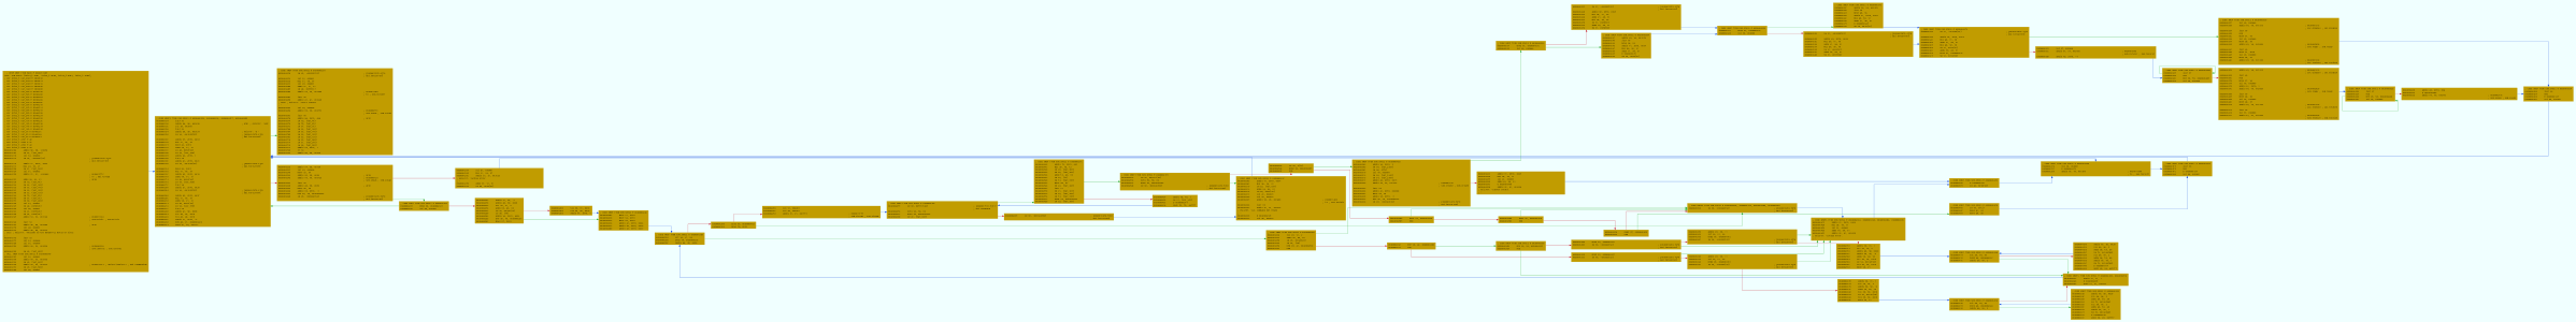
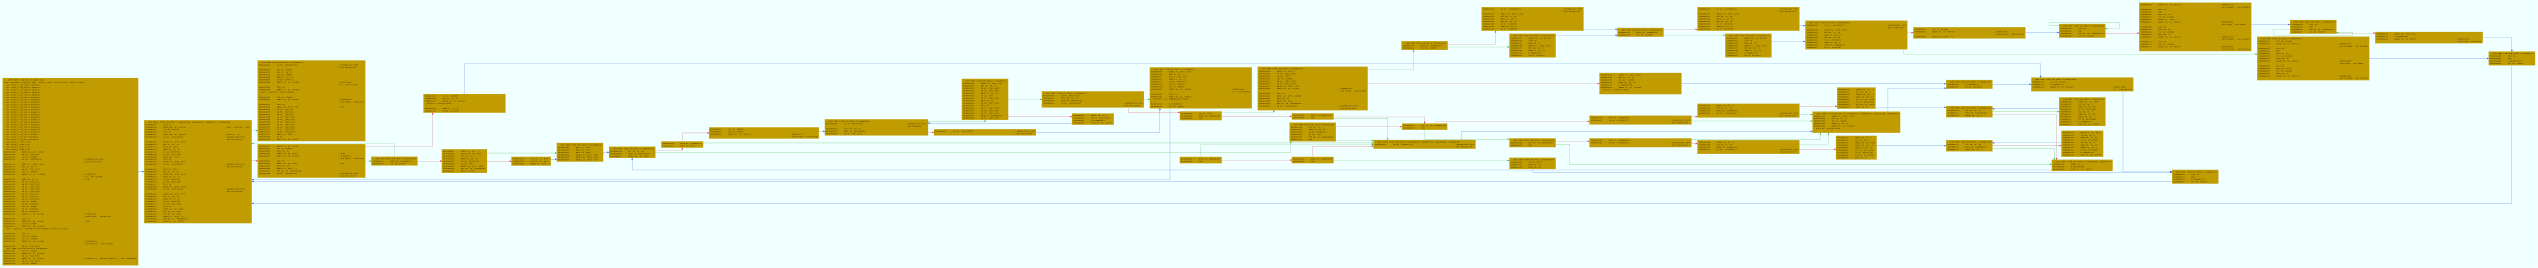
  digraph {
    bgcolor=azure
    fontname=Courier
    fontsize=8
    rankdir=LR
    splines=ortho
    node [color="#c19c00" fillcolor="#c19c00" fontname=Courier shape=box style=filled]
    edge [arrowhead=normal color="#0037da"]
    n1 [label="  ; DATA XREF from main @ 0x800112b4\l1568: sym.shell (int32_t arg1, int32_t arg2, int32_t arg3, int32_t arg4);\l; var int32_t var_238h @ sp+0x10\l; var int32_t var_234h @ sp+0x14\l; var int32_t var_230h @ sp+0x18\l; var int32_t var_228h @ sp+0x20\l; var int32_t var_168h @ sp+0xe0\l; var int32_t var_c8h @ sp+0x180\l; var int32_t var_48h @ sp+0x200\l; var int32_t var_44h @ sp+0x204\l; var int32_t var_40h @ sp+0x208\l; var int32_t var_3ch @ sp+0x20c\l; var int32_t var_38h @ sp+0x210\l; var int32_t var_34h @ sp+0x214\l; var int32_t var_30h @ sp+0x218\l; var int32_t var_28h @ sp+0x220\l; var int32_t var_24h @ sp+0x224\l; var int32_t var_20h @ sp+0x228\l; var int32_t var_1ch @ sp+0x22c\l; var int32_t var_18h @ sp+0x230\l; var int32_t var_14h @ sp+0x234\l; var int32_t var_10h @ sp+0x238\l; var int32_t var_ch @ sp+0x23c\l; var int32_t var_8h @ sp+0x240\l; var int32_t var_4h @ sp+0x244\l; arg int32_t arg1 @ a0\l; arg int32_t arg2 @ a1\l; arg int32_t arg3 @ a2\l; arg int32_t arg4 @ a3\l0x80006108      addiu sp, sp, -0x248\l0x8000610c      sw s2, (var_20h)\l0x80006110      lui s2, 0x8002\l0x80006114      lw v0, -0x3588(s2)                                     ; [0x8001ca78:4]=0\l                                                                       ; obj.thrcurrent\l0x80006118      addiu v1, zero, 0x54\l0x8000611c      mul a3, v0, v1\l0x80006120      sw s1, (var_24h)\l0x80006124      lui s1, 0x8002\l0x80006128      addiu s1, s1, -0x3004                                  ; 0x8001cffc\l                                                                       ; v1 ; obj.thrtab\l0x8000612c      addu v0, a3, s1                                        ; arg4\l0x80006130      sw ra, (var_4h)\l0x80006134      sw s6, (var_10h)\l0x80006138      sw s5, (var_14h)\l0x8000613c      sw s4, (var_18h)\l0x80006140      sw s3, (var_1ch)\l0x80006144      sw fp, (var_8h)\l0x80006148      sw s7, (var_ch)\l0x8000614c      sw s0, (var_28h)\l0x80006150      lui s3, 0x8001\l0x80006154      sw a0, 0x40(v0)\l0x80006158      lui a0, 0x8001\l0x8000615c      sw a1, 0x44(v0)\l0x80006160      sw a2, 0x48(v0)\l0x80006164      addiu s3, s3, 0x1c68                                   ; 0x80011c68\l                                                                       ; sym.printf ; sym.printf\l0x80006168      jalr s3\l0x8000616c      addiu a0, a0, 0x34a8                                   ; arg1\l0x80006170      lui a0, 0x8001\l0x80006174      addiu a0, a0, 0x35f4                                   \l; arg1 ; esilref: 'Welcome to the wonderful world of Xinu!\l; '\l0x80006178      jalr s3\l0x8000617c      lui s4, 0x8000\l0x80006180      lui s5, 0x8000\l0x80006184      addiu v0, s4, 0x3890                                   ; 0x80003890\l                                                                       ; sym.control ; sym.control\l0x80006188      sw v0, (var_48h)\l; CALL XREF from sym.shell @ 0x80006640\l0x8000618c      lui s6, 0x8001\l0x80006190      addiu v0, s5, 0x3958\l0x80006194      sw v0, (var_44h)\l0x80006198      addiu v0, s6, 0x36f4                                   ; 0x800136f4 ; \"p6\\x01\\x80\\x01\" ; obj.commandtab\l0x8000619c      sw v0, (var_40h)\l0x800061a0      lui a0, 0x8001\l"]
    n2 [label="; CODE XREFS from sym.shell @ 0x80006284, 0x80006330, 0x800064fc, 0x800066b8\l0x800061a4      jalr s3\l0x800061a8      addiu a0, a0, 0x3620                                   ; arg1 ; esilref: 'xsh'\l0x800061ac      lui a0, 0x8001\l0x800061b0      jalr s3\l0x800061b4      addiu a0, a0, 0x3624                                   ; esilref: '$ '\l0x800061b8      lw v0, -0x3588(s2)                                     ; [0x8001ca78:4]=0\l                                                                       ; obj.thrcurrent\l0x800061bc      addiu s7, zero, 0x54\l0x800061c0      mul v1, v0, s7\l0x800061c4      move a3, zero\l0x800061c8      addu v0, v1, s1\l0x800061cc      lw a0, 0x40(v0)\l0x800061d0      lw v0, (var_48h)\l0x800061d4      addiu a2, zero, 1\l0x800061d8      jalr v0\l0x800061dc      addiu a1, zero, 0x21\l0x800061e0      lw v0, -0x3588(s2)                                     ; [0x8001ca78:4]=0\l                                                                       ; obj.thrcurrent\l0x800061e4      move a3, zero\l0x800061e8      mul v1, v0, s7\l0x800061ec      addiu a2, zero, 0x10\l0x800061f0      addu v0, v1, s1\l0x800061f4      lw a0, 0x40(v0)\l0x800061f8      lw v0, (var_48h)\l0x800061fc      jalr v0\l0x80006200      addiu a1, zero, 0x20\l0x80006204      lw v0, -0x3588(s2)                                     ; [0x8001ca78:4]=0\l                                                                       ; obj.thrcurrent\l0x80006208      addiu a2, zero, 0x9f\l0x8000620c      mul v1, v0, s7\l0x80006210      addu v0, v1, s1\l0x80006214      lw a0, 0x40(v0)\l0x80006218      lw v0, (var_44h)\l0x8000621c      jalr v0\l0x80006220      addiu a1, sp, 0xe0\l0x80006224      sll a0, v0, 0x10\l0x80006228      sra a0, a0, 0x10\l0x8000622c      addiu v1, zero, -2\l0x80006230      beq a0, v1, 0x800066c0\l0x80006234      andi a1, v0, 0xffff\l"]
    n3 [label="0x80006238      addiu s4, sp, 0x180\l0x8000623c      lui v0, 0x8000\l0x80006240      move a3, s4\l0x80006244      addiu a2, sp, 0x20                                     ; arg3\l0x80006248      addiu v0, v0, 0x6728                                   ; 0x80006728\l                                                                       ; sym.lexan ; sym.lexan\l0x8000624c      jalr v0\l0x80006250      addiu a0, sp, 0xe0                                     ; arg1\l0x80006254      move s0, v0\l0x80006258      addiu v0, zero, -1\l0x8000625c      bne s0, v0, 0x80006284\l0x80006260      lw v0, -0x3588(s2)                                     ; [0x8001ca78:4]=0\l                                                                       ; obj.thrcurrent\l"]
    n4 [label="; CODE XREF from sym.shell @ 0x80006230\l0x800066c0      lw v0, -0x3588(s2)                                     ; [0x8001ca78:4]=0\l                                                                       ; obj.thrcurrent\l0x800066c4      lui a1, 0x8001\l0x800066c8      mul v1, v0, s7\l0x800066cc      lui v0, 0x8001\l0x800066d0      addu s1, v1, s1\l0x800066d4      lw a0, 0x44(s1)\l0x800066d8      addiu v0, v0, 0x1a00                                   ; 0x80011a00\l                                                                       ; t9 ; sym.fprintf\l0x800066dc      jalr v0\l0x800066e0      addiu a1, a1, 0x3660                                   \l; arg2 ; esilref: 'Shell closed.\l; '\l0x800066e4      lui v0, 0x8000\l0x800066e8      addiu v0, v0, 0x279c                                   ; 0x8000279c\l                                                                       ; sym.sleep ; sym.sleep\l0x800066ec      jalr v0\l0x800066f0      addiu a0, zero, 0xa                                    ; arg1\l0x800066f4      lw ra, (var_4h)\l0x800066f8      lw fp, (var_8h)\l0x800066fc      lw s7, (var_ch)\l0x80006700      lw s6, (var_10h)\l0x80006704      lw s5, (var_14h)\l0x80006708      lw s4, (var_18h)\l0x8000670c      lw s3, (var_1ch)\l0x80006710      lw s2, (var_20h)\l0x80006714      lw s1, (var_24h)\l0x80006718      lw s0, (var_28h)\l0x8000671c      addiu v0, zero, 1\l0x80006720      jr ra\l0x80006724      addiu sp, sp, 0x248\l"]
    n5 [label="0x80006264      lui a1, 0x8001\l0x80006268      mul v1, v0, s7\l0x8000626c      addiu a1, a1, 0x3628                                   \l; esilref: 'Syntax error.\l; '\l0x80006270      addu s7, v1, s1\l0x80006274      lw a0, 0x48(s7)\l"]
    n6 [label="; CODE XREF from sym.shell @ 0x8000625c\l0x80006284      beqz s0, 0x800061a4\l0x80006288      lui a0, 0x8001\l"]
    n7 [label="; CODE XREF from sym.shell @ 0x800064e0\l0x80006278      lui v0, 0x8001\l0x8000627c      b 0x800064f4\l0x80006280      addiu v0, v0, 0x1a00                                   ; 0x80011a00\l                                                                       ; t9 ; sym.fprintf\l"]
    n8 [label="0x8000628c      addiu v1, s0, -1\l0x80006290      addiu a0, sp, 0x20\l0x80006294      sll v0, v1, 2\l0x80006298      addu v0, a0, v0\l0x8000629c      lw v0, 0x160(v0)\l0x800062a0      lb a0, (v0)\l0x800062a4      addiu v0, zero, 0x26\l0x800062a8      bne a0, v0, 0x800062bc\l0x800062ac      move s7, zero\l"]
    n9 [label="; CODE XREF from sym.shell @ 0x8000627c\l0x800064f4      jalr v0\l0x800064f8      nop\l0x800064fc      b 0x800061a4\l0x80006500      lui a0, 0x8001\l"]
    n10 [label="0x800062b0      sll s0, v1, 0x10\l0x800062b4      sra s0, s0, 0x10\l0x800062b8      addiu s7, zero, 1\l"]
    n11 [label="; CODE XREF from sym.shell @ 0x800062a8\l0x800062bc      move v1, zero\l0x800062c0      move s6, zero\l0x800062c4      move s5, zero\l0x800062c8      addiu a1, zero, 0x26\l0x800062cc      addiu a2, zero, 0x3e\l0x800062d0      addiu a3, zero, 0x3c\l"]
    n12 [label="; CODE XREF from sym.shell @ 0x800063a0\l0x800062d4      slt v0, v1, s0\l0x800062d8      bnez v0, 0x80006338\l0x800062dc      addiu a0, sp, 0x20\l"]
    n13 [label="0x800062e0      blez s0, 0x800064c8\l0x800062e4      move fp, zero\l"]
    n14 [label="; CODE XREF from sym.shell @ 0x800062d8\l0x80006338      sll v0, v1, 2\l0x8000633c      addu v0, a0, v0\l0x80006340      lw v0, 0x160(v0)\l0x80006344      lb v0, (v0)\l0x80006348      beq v0, a1, 0x800064c8\l0x8000634c      nop\l"]
    n15 [label="0x800062e8      lui v1, 0x8001\l0x800062ec      lui a2, 0x8001\l0x800062f0      addiu v1, v1, 0x1f44                                   ; 0x80011f44\l                                                                       ; sym.strcmp ; sym.strcmp\l"]
    n16 [label="; CODE XREFS from sym.shell @ 0x800062e0, 0x80006348, 0x800064b0, 0x800064b8\l0x800064c8      lw v0, -0x3588(s2)                                     ; [0x8001ca78:4]=0\l                                                                       ; obj.thrcurrent\l"]
    n17 [label="0x80006350      bne v0, a2, 0x800063d0\l0x80006354      nop\l"]
    n18 [label="; CODE XREF from sym.shell @ 0x8000648c\l0x800062f4      lw v0, 0x791c(a2)                                      ; [0x8001791c:4]=17\l                                                                       ; obj.ncommand\l0x800062f8      sltu v0, fp, v0\l0x800062fc      bnez v0, 0x80006448\l0x80006300      lw a1, (var_c8h)\l"]
    n19 [label="; CODE XREFS from sym.shell @ 0x80006358, 0x80006368, 0x800063d8, 0x800063e8\l0x800064cc      addiu v1, zero, 0x54\l0x800064d0      mul a0, v0, v1\l0x800064d4      lui a1, 0x8001\l0x800064d8      addu v0, a0, s1\l0x800064dc      addiu a1, a1, 0x3628                                   \l; esilref: 'Syntax error.\l; '\l"]
    n20 [label="0x80006304      lw v0, -0x3588(s2)                                     ; [0x8001ca78:4]=0\l                                                                       ; obj.thrcurrent\l"]
    n21 [label="; CODE XREF from sym.shell @ 0x800062fc\l0x80006448      addiu t3, zero, 0xc\l0x8000644c      mul a0, fp, t3\l0x80006450      lw v0, (var_40h)\l0x80006454      sw a2, (var_30h)\l0x80006458      addu t3, a0, v0\l0x8000645c      lw a3, (t3)\l0x80006460      sw t3, (var_34h)\l0x80006464      move a0, a3\l0x80006468      sw a3, (var_38h)\l0x8000646c      jalr v1\l0x80006470      sw v1, (var_3ch)\l0x80006474      lw a3, (var_38h)\l0x80006478      lw t3, (var_34h)\l0x8000647c      beqz v0, 0x80006494\l0x80006480      lw a2, (var_30h)\l"]
    n22 [label="; CODE XREF from sym.shell @ 0x8000649c\l0x80006308      addiu v1, zero, 0x54\l0x8000630c      mul a0, v0, v1\l0x80006310      lw a2, (var_c8h)\l0x80006314      addu v0, a0, s1\l0x80006318      lw a0, 0x48(v0)\l0x8000631c      lui a1, 0x8001\l0x80006320      lui v0, 0x8001\l0x80006324      addiu v0, v0, 0x1a00                                   ; 0x80011a00\l                                                                       ; t9 ; sym.fprintf\l0x80006328      jalr v0\l0x8000632c      addiu a1, a1, 0x3638                                   \l; esilref: '&s: command not found\l; '\l0x80006330      b 0x800061a4\l0x80006334      lui a0, 0x8001\l"]
    n23 [label="0x80006484      addiu fp, fp, 1\l0x80006488      lw v1, (var_3ch)\l0x8000648c      b 0x800062f4\l0x80006490      andi fp, fp, 0xffff\l"]
    n24 [label="; CODE XREF from sym.shell @ 0x8000647c\l0x80006494      lw v0, 0x791c(a2)\l0x80006498      sltu fp, fp, v0\l0x8000649c      beqz fp, 0x80006308\l0x800064a0      lw v0, -0x3588(s2)                                     ; [0x8001ca78:4]=0\l                                                                       ; obj.thrcurrent\l"]
    n25 [label="0x80006358      bnez s5, 0x800064cc\l0x8000635c      lw v0, -0x3588(s2)                                     ; [0x8001ca78:4]=0\l                                                                       ; obj.thrcurrent\l"]
    n26 [label="; CODE XREF from sym.shell @ 0x80006350\l0x800063d0      bne v0, a3, 0x8000639c\l0x800063d4      nop\l"]
    n27 [label="0x80006360      addiu v0, s0, -1\l0x80006364      slt v0, v1, v0\l0x80006368      beqz v0, 0x800064cc\l0x8000636c      lw v0, -0x3588(s2)                                     ; [0x8001ca78:4]=0\l                                                                       ; obj.thrcurrent\l"]
    n28 [label="; CODE XREFS from sym.shell @ 0x800063d0, 0x80006418\l0x8000639c      addiu v1, v1, 1\l0x800063a0      b 0x800062d4\l0x800063a4      andi v1, v1, 0xffff\l"]
    n29 [label="0x800063d8      bnez s6, 0x800064cc\l0x800063dc      lw v0, -0x3588(s2)                                     ; [0x8001ca78:4]=0\l                                                                       ; obj.thrcurrent\l"]
    n30 [label="0x80006370      addiu v0, v1, 1\l0x80006374      sll v0, v0, 2\l0x80006378      addiu s0, s0, -2\l0x8000637c      addu v0, a0, v0\l0x80006380      sll s0, s0, 0x10\l0x80006384      lw s5, 0x160(v0)\l0x80006388      sra s0, s0, 0x10\l0x8000638c      move v0, v1\l"]
    n31 [label="; CODE XREF from sym.shell @ 0x8000654c\l0x800064e0      b 0x80006278\l0x800064e4      lw a0, 0x48(v0)\l"]
    n32 [label="; CODE XREF from sym.shell @ 0x800063c8\l0x80006390      slt a0, v0, s0\l0x80006394      bnez a0, 0x800063a8\l0x80006398      addiu a0, v0, 2\l"]
    n33 [label="; CODE XREF from sym.shell @ 0x80006394\l0x800063a8      addiu t0, sp, 0x20\l0x800063ac      sll a0, a0, 2\l0x800063b0      addu a0, t0, a0\l0x800063b4      lw t3, 0x160(a0)\l0x800063b8      sll a0, v0, 2\l0x800063bc      addu a0, t0, a0\l0x800063c0      addiu v0, v0, 1\l0x800063c4      sw t3, 0x160(a0)\l0x800063c8      b 0x80006390\l0x800063cc      andi v0, v0, 0xffff\l"]
    n34 [label="0x800063e0      addiu v0, s0, -1\l0x800063e4      slt v0, v1, v0\l0x800063e8      beqz v0, 0x800064cc\l0x800063ec      lw v0, -0x3588(s2)                                     ; [0x8001ca78:4]=0\l                                                                       ; obj.thrcurrent\l"]
    n35 [label="0x800063f0      addiu v0, v1, 1\l0x800063f4      sll v0, v0, 2\l0x800063f8      addiu a0, sp, 0x20\l0x800063fc      addiu s0, s0, -2\l0x80006400      addu v0, a0, v0\l0x80006404      sll s0, s0, 0x10\l0x80006408      lw s6, 0x160(v0)\l0x8000640c      sra s0, s0, 0x10\l0x80006410      move v0, v1\l"]
    n36 [label="; CODE XREF from sym.shell @ 0x80006440\l0x80006414      slt a0, v0, s0\l0x80006418      beqz a0, 0x8000639c\l0x8000641c      addiu a0, v0, 2\l"]
    n37 [label="0x80006420      addiu t0, sp, 0x20\l0x80006424      sll a0, a0, 2\l0x80006428      addu a0, t0, a0\l0x8000642c      lw t3, 0x160(a0)\l0x80006430      sll a0, v0, 2\l0x80006434      addu a0, t0, a0\l0x80006438      addiu v0, v0, 1\l0x8000643c      sw t3, 0x160(a0)\l0x80006440      b 0x80006414\l0x80006444      andi v0, v0, 0xffff\l"]
    n38 [label="0x800064a4      lb v0, 4(t3)\l0x800064a8      beqz v0, 0x80006504\l0x800064ac      nop\l"]
    n39 [label="0x800064b0      bnez s6, 0x800064c8\l0x800064b4      nop\l"]
    n40 [label="; CODE XREF from sym.shell @ 0x800064a8\l0x80006504      addiu v0, zero, 2\l0x80006508      sw v0, (var_238h)\l0x8000650c      lw a0, 8(t3)\l0x80006510      lui v0, 0x8000\l0x80006514      sw s0, (var_234h)\l0x80006518      sw s4, (var_230h)\l0x8000651c      addiu a2, zero, 0x14\l0x80006520      addiu v0, v0, 0x1c98                                   ; 0x80001c98\l                                                                       ; sym.create ; sym.create\l0x80006524      jalr v0\l0x80006528      addiu a1, zero, 0x2000\l0x8000652c      move s0, v0\l0x80006530      addiu v0, zero, -1\l0x80006534      bne s0, v0, 0x80006554\l0x80006538      lw v0, -0x3588(s2)                                     ; [0x8001ca78:4]=0\l                                                                       ; obj.thrcurrent\l"]
    n41 [label="0x800064b8      bnez s5, 0x800064c8\l0x800064bc      nop\l"]
    n42 [label="0x8000653c      addiu v1, zero, 0x54\l0x80006540      mul a0, v0, v1\l0x80006544      lui a1, 0x8001\l0x80006548      addu v0, a0, s1\l0x8000654c      b 0x800064e0\l0x80006550      addiu a1, a1, 0x3650                                   \l; esilref: 'Cannot create.\l; '\l"]
    n43 [label="; CODE XREF from sym.shell @ 0x80006534\l0x80006554      bnez s6, 0x8000663c\l0x80006558      lui v0, 0x8000\l"]
    n44 [label="0x800064c0      beqz s7, 6x800064e8\l0x800064c4      nop\l"]
    n45 [label="; CODE XREF from sym.shell @ 0x800064c0\l0x800064e8      lw v0, 8(t3)\l0x800064ec      move a1, s4\l0x800064f0      move a0, s0\l"]
    n46 [label="0x8000655c      lw v1, -0x3588(s2)                                     ; [0x8001ca78:4]=0\l                                                                       ; obj.thrcurrent\l0x80006560      addiu v0, zero, 0x54\l0x80006564      mul a0, v1, v0\l0x80006568      addu v1, a0, s1\l0x8000656c      mul a0, s0, v0\l0x80006570      lw v1, 0x40(v1)\l0x80006574      addu v0, a0, s1\l0x80006578      sw v1, 0x40(v0)\l"]
    n47 [label="; CODE XREF from sym.shell @ 0x80006554\l0x8000663c      addiu v0, v0, 0x39f0\l0x80006640      jalr v0\l0x80006644      move a0, s6\l0x80006648      addiu v1, zero, 0x54\l0x8000664c      mul a0, s0, v1\l0x80006650      addu v1, a0, s1\l0x80006654      b 0x8000657c\l0x80006658      sw v0, 0x40(v1)\l"]
    n48 [label="; CODE XREF from sym.shell @ 0x80006654\l0x8000657c      bnez s5, 0x8000665c\l0x80006580      lui v0, 0x8000\l"]
    n49 [label="0x80006584      lw v1, -0x3588(s2)                                     ; [0x8001ca78:4]=0\l                                                                       ; obj.thrcurrent\l0x80006588      addiu v0, zero, 0x54\l0x8000658c      mul a0, v1, v0\l0x80006590      addu v1, a0, s1\l0x80006594      mul a0, s0, v0\l0x80006598      lw v1, 0x44(v1)\l0x8000659c      addu v0, a0, s1\l0x800065a0      sw v1, 0x44(v0)\l"]
    n50 [label="; CODE XREF from sym.shell @ 0x8000657c\l0x8000665c      addiu v0, v0, 0x39f0\l0x80006660      jalr v0\l0x80006664      move a0, s5\l0x80006668      addiu v1, zero, 0x54\l0x8000666c      mul a0, s0, v1\l0x80006670      addu v1, a0, s1\l0x80006674      b 0x800065a4\l0x80006678      sw v0, 0x44(v1)\l"]
    n51 [label="; CODE XREF from sym.shell @ 0x80006674\l0x800065a4      lw v1, -0x3588(s2)                                     ; [0x8001ca78:4]=0\l                                                                       ; obj.thrcurrent\l0x800065a8      addiu v0, zero, 0x54\l0x800065ac      mul a0, v1, v0\l0x800065b0      addu v1, a0, s1\l0x800065b4      mul a0, s0, v0\l0x800065b8      lw v1, 0x48(v1)\l0x800065bc      addu v0, a0, s1\l0x800065c0      bnez s7, 0x8000667c\l0x800065c4      sw v1, 0x48(v0)\l"]
    n52 [label="0x800065c8      lui s7, 0x8000\l0x800065cc      addiu s7, s7, 0x36e8                                   ; 0x800036e8\l                                                                       ; sym.recvclr ; sym.recvclr\l0x800065d0      addiu fp, zero, -4\l"]
    n53 [label="; CODE XREF from sym.shell @ 0x800065c0\l0x8000667c      lui v0, 0x8000\l0x80006680      addiu v0, v0, 0x1318                                   ; 0x80001318\l                                                                       ; loc.disable ; loc.disable\l0x80006684      jalr v0\l0x80006688      nop\l0x8000668c      move s7, v0\l0x80006690      lui v0, 0x8000\l0x80006694      move a0, s0\l0x80006698      addiu v0, v0, 0x2020                                   ; 0x80002020\l                                                                       ; sym.ready ; sym.ready\l0x8000669c      jalr v0\l0x800066a0      move a1, zero\l0x800066a4      lui v0, 0x8000\l0x800066a8      move a0, s7\l0x800066ac      addiu v0, v0, 0x1330                                   ; 0x80001330\l                                                                       ; loc.restore ; loc.restore\l"]
    n54 [label="; CODE XREF from sym.shell @ 0x800065dc\l0x800065d4      jalr s7\l0x800065d8      nop\l0x800065dc      bne v0, fp, 0x800065d4\l0x800065e0      lui v0, 0x8000\l"]
    n55 [label="; CODE XREF from sym.shell @ 0x80006634\l0x800066b0      jalr v0\l0x800066b4      nop\l0x800066b8      b 0x800061a4\l0x800066bc      lui a0, 0x8001\l"]
    n56 [label="0x800065e4      addiu v0, v0, 0x1318                                   ; 0x80001318\l                                                                       ; loc.disable ; loc.disable\l0x800065e8      jalr v0\l0x800065ec      nop\l0x800065f0      move s7, v0\l0x800065f4      lui v0, 0x8000\l0x800065f8      addiu a1, zero, 1\l0x800065fc      addiu v0, v0, 0x2020                                   ; 0x80002020\l                                                                       ; sym.ready ; sym.ready\l0x80006600      jalr v0\l0x80006604      move a0, s0\l0x80006608      lui v0, 0x8000\l0x8000660c      move a0, s7\l0x80006610      addiu v0, v0, 0x1330                                   ; 0x80001330\l                                                                       ; loc.restore ; loc.restore\l0x80006614      jalr v0\l0x80006618      lui s7, 0x8000\l0x8000661c      addiu s7, s7, 0x3650                                   ; 0x80003650\l                                                                       ; sym.receive ; sym.receive\l"]
    n57 [label="; CODE XREF from sym.shell @ 0x80006628\l0x80006620      jalr s7\l0x80006624      nop\l0x80006628      bne v0, s0, 0x80006620\l0x8000662c      lui v0, 0x8000\l"]
    n58 [label="0x80006630      addiu a0, zero, 0xa\l0x80006634      b 0x800066b0\l0x80006638      addiu v0, v0, 0x279c                                   ; 0x8000279c\l                                                                       ; sym.sleep ; sym.sleep\l"]
    n1 -> n2
    n2 -> n3 [color="#c50f1f"]
    n2 -> n4 [color="#13a10e"]
    n3 -> n5 [color="#c50f1f"]
    n3 -> n6 [color="#13a10e"]
    n5 -> n7
    n6 -> n2 [color="#13a10e"]
    n6 -> n8 [color="#c50f1f"]
    n7 -> n9
    n8 -> n10 [color="#c50f1f"]
    n8 -> n11 [color="#13a10e"]
    n9 -> n2
    n10 -> n11
    n11 -> n12
    n12 -> n13 [color="#c50f1f"]
    n12 -> n14 [color="#13a10e"]
    n13 -> n15 [color="#c50f1f"]
    n13 -> n16 [color="#13a10e"]
    n14 -> n16 [color="#13a10e"]
    n14 -> n17 [color="#c50f1f"]
    n15 -> n18
    n16 -> n19
    n17 -> n25 [color="#c50f1f"]
    n17 -> n26 [color="#13a10e"]
    n18 -> n20 [color="#c50f1f"]
    n18 -> n21 [color="#13a10e"]
    n19 -> n31
    n20 -> n22
    n21 -> n23 [color="#c50f1f"]
    n21 -> n24 [color="#13a10e"]
    n22 -> n2
    n23 -> n18
    n24 -> n22 [color="#13a10e"]
    n24 -> n38 [color="#c50f1f"]
    n25 -> n19 [color="#13a10e"]
    n25 -> n27 [color="#c50f1f"]
    n26 -> n28 [color="#13a10e"]
    n26 -> n29 [color="#c50f1f"]
    n27 -> n19 [color="#13a10e"]
    n27 -> n30 [color="#c50f1f"]
    n28 -> n12
    n29 -> n19 [color="#13a10e"]
    n29 -> n34 [color="#c50f1f"]
    n30 -> n32
    n31 -> n7
    n32 -> n28 [color="#c50f1f"]
    n32 -> n33 [color="#13a10e"]
    n33 -> n32
    n34 -> n19 [color="#13a10e"]
    n34 -> n35 [color="#c50f1f"]
    n35 -> n36
    n36 -> n28 [color="#13a10e"]
    n36 -> n37 [color="#c50f1f"]
    n37 -> n36
    n38 -> n39 [color="#c50f1f"]
    n38 -> n40 [color="#13a10e"]
    n39 -> n16 [color="#13a10e"]
-   n39 -> n41 [color="#c50f1f"]
+   n39 -> n17 [color="#c50f1f"]
    n40 -> n42 [color="#c50f1f"]
    n40 -> n43 [color="#13a10e"]
    n41 -> n16 [color="#13a10e"]
    n41 -> n44 [color="#c50f1f"]
    n42 -> n31
    n43 -> n46 [color="#c50f1f"]
    n43 -> n47 [color="#13a10e"]
    n44 -> n16 [color="#c50f1f"]
    n44 -> n45 [color="#13a10e"]
    n45 -> n9
    n46 -> n48
    n47 -> n48
    n48 -> n49 [color="#c50f1f"]
    n48 -> n50 [color="#13a10e"]
    n49 -> n51
    n50 -> n51
    n51 -> n52 [color="#c50f1f"]
    n51 -> n53 [color="#13a10e"]
    n52 -> n54
    n53 -> n55
    n54 -> n54 [color="#13a10e"]
    n54 -> n56 [color="#c50f1f"]
    n55 -> n2
    n56 -> n57
    n57 -> n57 [color="#13a10e"]
    n57 -> n58 [color="#c50f1f"]
    n58 -> n55
  }
